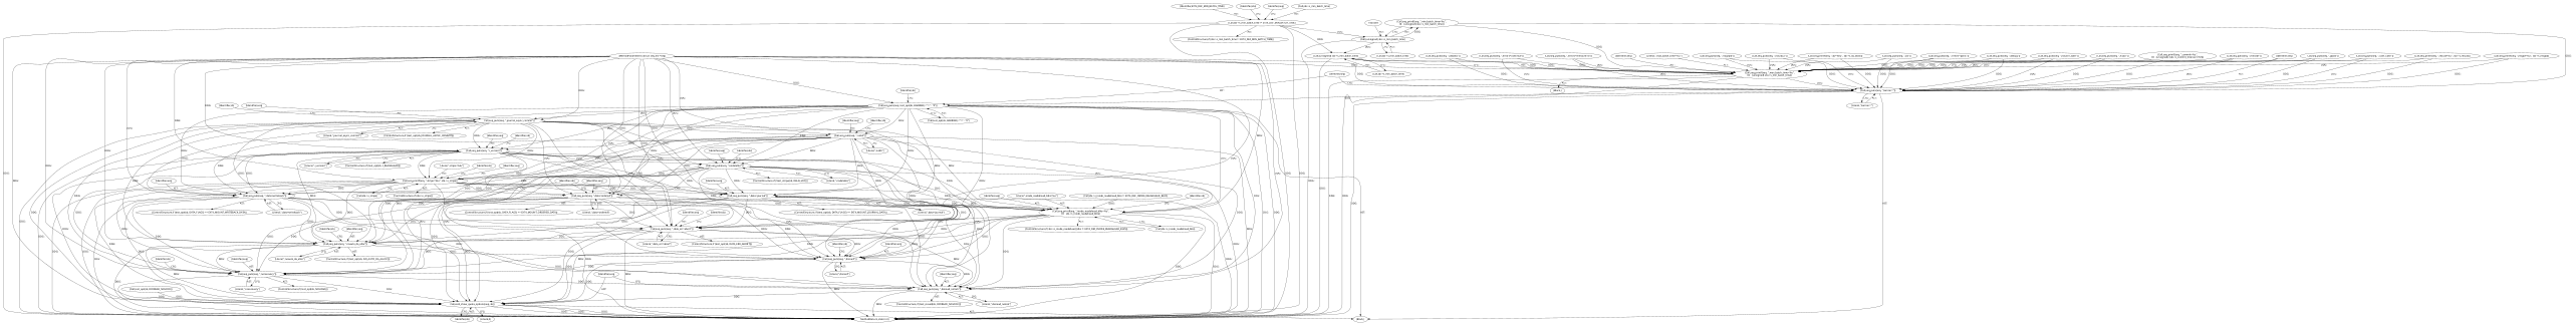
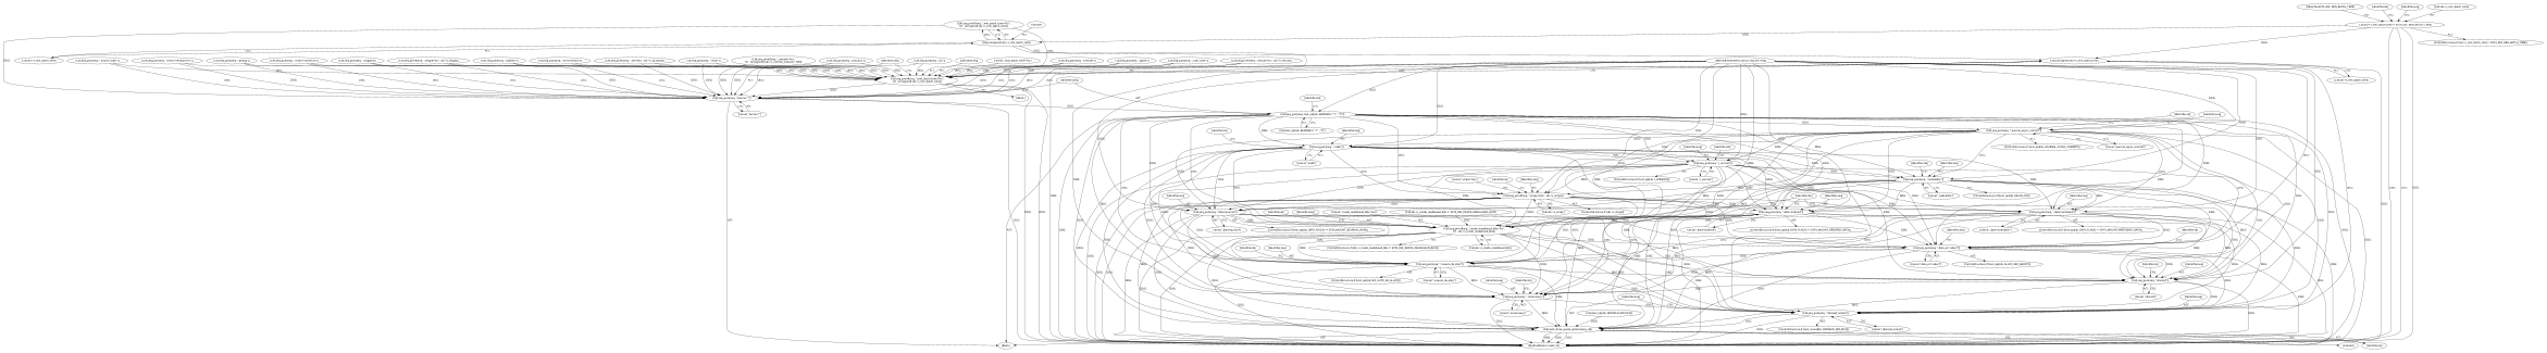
  digraph {
    fontname="Noto Sans"
    node [fontname="Noto Sans"]
    edge [fontname="Noto Sans"]
    n1 [label="(Call,(unsigned) sbi->s_min_batch_time)"]
    n2 [label="(Call,seq_printf(seq, \",max_batch_time=%u\",\n\t\t\t   (unsigned) sbi->s_min_batch_time))"]
    n3 [label="(MethodReturn,static int)"]
    n4 [label="(Call,sbi->s_min_batch_time)"]
    n5 [label="(Call,seq_puts(seq, \",barrier=\"))"]
    n6 [label="(Block,)"]
    n7 [label="(Call,(unsigned) sbi->s_min_batch_time)"]
    n8 [label="(Call,sbi->s_min_batch_time)"]
    n9 [label="(Call,seq_printf(seq, \",min_batch_time=%u\",\n\t\t\t   (unsigned) sbi->s_min_batch_time))"]
    n10 [label="(Call,sbi->s_min_batch_time != EXT4_DEF_MIN_BATCH_TIME)"]
    n11 [label="(ControlStructure,if (sbi->s_min_batch_time != EXT4_DEF_MIN_BATCH_TIME))"]
    n12 [label="(Identifier,EXT4_DEF_MIN_BATCH_TIME)"]
    n13 [label="(Call,seq_puts(seq, test_opt(sb, BARRIER) ? \"1\" : \"0\"))"]
    n14 [label="(Literal,\",barrier=\")"]
    n15 [label="(Block,)"]
    n16 [label="(Call,seq_puts(seq, \",journal_async_commit\"))"]
    n17 [label="(Call,seq_puts(seq, \",nobh\"))"]
    n18 [label="(Call,seq_puts(seq, \",i_version\"))"]
    n19 [label="(Call,seq_puts(seq, \",nodelalloc\"))"]
    n20 [label="(Call,seq_printf(seq, \",stripe=%lu\", sbi->s_stripe))"]
    n21 [label="(Call,seq_puts(seq, \",data=journal\"))"]
    n22 [label="(Call,seq_printf(seq, \",inode_readahead_blks=%u\",\n\t\t\t   sbi->s_inode_readahead_blks))"]
    n23 [label="(Call,seq_puts(seq, \",data_err=abort\"))"]
    n24 [label="(Call,seq_puts(seq, \",noauto_da_alloc\"))"]
    n25 [label="(Call,seq_puts(seq, \",discard\"))"]
    n26 [label="(Call,seq_puts(seq, \",norecovery\"))"]
    n27 [label="(Call,seq_puts(seq, \",dioread_nolock\"))"]
    n28 [label="(Call,ext4_show_quota_options(seq, sb))"]
    n29 [label="(Call,seq_puts(seq, \",data=ordered\"))"]
    n30 [label="(Call,seq_puts(seq, \",data=writeback\"))"]
    n31 [label="(Call,test_opt(sb, BARRIER) ? \"1\" : \"0\")"]
    n32 [label="(ControlStructure,if (test_opt(sb, JOURNAL_ASYNC_COMMIT)))"]
    n33 [label="(Literal,\",journal_async_commit\")"]
    n34 [label="(Literal,\",nobh\")"]
-   n35 [label="(ControlStructure,if (test_opt(sb, I_READAHEAD)))"]
+   n35 [label="(ControlStructure,if (test_opt(sb, I_VERSION)))"]
    n36 [label="(Literal,\",i_version\")"]
-   n37 [label="(ControlStructure,if (!test_stripe(sb, DELALLOC)))"]
+   n37 [label="(ControlStructure,if (!test_opt(sb, DELALLOC)))"]
    n38 [label="(Literal,\",nodelalloc\")"]
    n39 [label="(Call,sbi->s_stripe)"]
    n40 [label="(ControlStructure,if (sbi->s_stripe))"]
    n41 [label="(Literal,\",data=journal\")"]
    n42 [label="(ControlStructure,if (test_opt(sb, DATA_FLAGS) == EXT4_MOUNT_JOURNAL_DATA))"]
    n43 [label="(Call,sbi->s_inode_readahead_blks)"]
    n44 [label="(ControlStructure,if (sbi->s_inode_readahead_blks != EXT4_DEF_INODE_READAHEAD_BLKS))"]
-   n45 [label="(ControlStructure,if (test_opt(sb, DATA_ERR_ABORT)))"]
+   n45 [label="(ControlStructure,if (test_opt(sb, ALLOC_ERR_ABORT)))"]
    n46 [label="(Literal,\",data_err=abort\")"]
    n47 [label="(ControlStructure,if (test_opt(sb, NO_AUTO_DA_ALLOC)))"]
    n48 [label="(Literal,\",noauto_da_alloc\")"]
    n49 [label="(Literal,\",discard\")"]
-   n50 [label="(ControlStructure,if (test_opt(sb, NOLOAD)))"]
    n51 [label="(Literal,\",norecovery\")"]
    n52 [label="(ControlStructure,if (test_resuid(sb, DIOREAD_NOLOCK)))"]
    n53 [label="(Literal,\",dioread_nolock\")"]
    n54 [label="(Identifier,sb)"]
    n55 [label="(Literal,0)"]
    n56 [label="(Literal,\",data=ordered\")"]
    n57 [label="(ControlStructure,if (test_opt(sb, DATA_FLAGS) == EXT4_MOUNT_ORDERED_DATA))"]
    n58 [label="(Literal,\",data=writeback\")"]
    n59 [label="(ControlStructure,if (test_opt(sb, DATA_FLAGS) == EXT4_MOUNT_WRITEBACK_DATA))"]
    n60 [label="(Call,seq_puts(seq, \",nogrpid\"))"]
    n61 [label="(Identifier,seq)"]
    n62 [label="(Call,seq_puts(seq, \",errors=panic\"))"]
    n63 [label="(Identifier,sb)"]
    n64 [label="(Identifier,sb)"]
    n65 [label="(Identifier,seq)"]
    n66 [label="(Call,seq_printf(seq, \",commit=%u\",\n\t\t\t   (unsigned) (sbi->s_commit_interval / HZ)))"]
    n67 [label="(Identifier,seq)"]
    n68 [label="(Identifier,seq)"]
    n69 [label="(Identifier,seq)"]
    n70 [label="(Identifier,seq)"]
    n71 [label="(Call,seq_puts(seq, \",errors=remount-ro\"))"]
    n72 [label="(Identifier,seq)"]
    n73 [label="(Identifier,seq)"]
    n74 [label="(Identifier,seq)"]
    n75 [label="(Identifier,seq)"]
    n76 [label="(Call,seq_puts(seq, \",debug\"))"]
    n77 [label="(Call,seq_puts(seq, \",errors=continue\"))"]
    n78 [label="(Identifier,seq)"]
    n79 [label="(Call,test_opt(sb, DIOREAD_NOLOCK))"]
    n80 [label="(Literal,\",stripe=%lu\")"]
    n81 [label="(Identifier,sb)"]
    n82 [label="(Identifier,sbi)"]
    n83 [label="(Call,seq_puts(seq, \",oldalloc\"))"]
    n84 [label="(Call,seq_printf(seq, \",sb=%llu\", sbi->s_sb_block))"]
    n85 [label="(Identifier,sbi)"]
    n86 [label="(Literal,\",inode_readahead_blks=%u\")"]
    n87 [label="(Identifier,sbi)"]
    n88 [label="(Call,seq_puts(seq, \",nouid32\"))"]
    n89 [label="(Identifier,seq)"]
    n90 [label="(Identifier,seq)"]
    n91 [label="(Identifier,sb)"]
    n92 [label="(Call,seq_puts(seq, \",acl\"))"]
    n93 [label="(Identifier,seq)"]
    n94 [label="(Identifier,seq)"]
    n95 [label="(MethodParameterIn,struct seq_file *seq)"]
    n96 [label="(Identifier,seq)"]
    n97 [label="(Identifier,seq)"]
    n98 [label="(Identifier,seq)"]
    n99 [label="(Call,seq_puts(seq, \",minixdf\"))"]
    n100 [label="(Call,sbi->s_min_batch_time)"]
    n101 [label="(Identifier,sb)"]
    n102 [label="(Literal,\",max_batch_time=%u\")"]
    n103 [label="(Call,seq_puts(seq, \",grpid\"))"]
    n104 [label="(Identifier,sb)"]
    n105 [label="(Call,seq_puts(seq, \",user_xattr\"))"]
    n106 [label="(Identifier,sb)"]
    n107 [label="(Call,seq_printf(seq, \",resuid=%u\", sbi->s_resuid))"]
    n108 [label="(Call,seq_printf(seq, \",resgid=%u\", sbi->s_resgid))"]
    n109 [label="(Identifier,sb)"]
    n110 [label="(Call,seq_puts(seq, \",noacl\"))"]
    n111 [label="(Identifier,sb)"]
    n112 [label="(Identifier,sb)"]
    n113 [label="(Call,sbi->s_inode_readahead_blks != EXT4_DEF_INODE_READAHEAD_BLKS)"]
    n114 [label="(Call,seq_puts(seq, \",nouser_xattr\"))"]
    n115 [label="(Identifier,seq)"]
    1000369
    n1 -> n2 [label="AST: "]
    n1 -> n2 [label="DDG: "]
    n1 -> n3 [label="DDG: "]
    n1 -> n4 [label="CFG: "]
    n2 -> n1 [label="CFG: "]
    n2 -> n3 [label="DDG: "]
    n2 -> n3 [label="DDG: "]
    n2 -> n5 [label="DDG: "]
    n2 -> n6 [label="AST: "]
    n4 -> n1 [label="AST: "]
    n5 -> n3 [label="DDG: "]
    n5 -> n13 [label="DDG: "]
    n5 -> n14 [label="CFG: "]
    n5 -> n15 [label="AST: "]
    n7 -> n1 [label="DDG: "]
    n7 -> n3 [label="DDG: "]
    n7 -> n8 [label="CFG: "]
    n7 -> n9 [label="AST: "]
    n7 -> n9 [label="DDG: "]
    n8 -> n7 [label="AST: "]
    n9 -> n2 [label="DDG: "]
    n9 -> n5 [label="DDG: "]
    n9 -> n7 [label="CFG: "]
    n10 -> n1 [label="DDG: "]
    n10 -> n3 [label="DDG: "]
    n10 -> n3 [label="DDG: "]
    n10 -> n3 [label="DDG: "]
    n10 -> n7 [label="DDG: "]
    n10 -> n11 [label="AST: "]
    n12 -> n10 [label="AST: "]
    n13 -> n3 [label="DDG: "]
    n13 -> n3 [label="DDG: "]
    n13 -> n15 [label="AST: "]
    n13 -> n16 [label="DDG: "]
    n13 -> n17 [label="DDG: "]
    n13 -> n18 [label="DDG: "]
    n13 -> n19 [label="DDG: "]
    n13 -> n20 [label="DDG: "]
    n13 -> n21 [label="DDG: "]
    n13 -> n22 [label="DDG: "]
    n13 -> n23 [label="DDG: "]
    n13 -> n24 [label="DDG: "]
    n13 -> n25 [label="DDG: "]
    n13 -> n26 [label="DDG: "]
    n13 -> n27 [label="DDG: "]
    n13 -> n28 [label="DDG: "]
    n13 -> n29 [label="DDG: "]
    n13 -> n30 [label="DDG: "]
    n13 -> n31 [label="CFG: "]
    n14 -> n5 [label="AST: "]
    n16 -> n3 [label="DDG: "]
    n16 -> n17 [label="DDG: "]
    n16 -> n18 [label="DDG: "]
    n16 -> n19 [label="DDG: "]
    n16 -> n20 [label="DDG: "]
    n16 -> n21 [label="DDG: "]
    n16 -> n22 [label="DDG: "]
    n16 -> n23 [label="DDG: "]
    n16 -> n24 [label="DDG: "]
    n16 -> n25 [label="DDG: "]
    n16 -> n26 [label="DDG: "]
    n16 -> n27 [label="DDG: "]
    n16 -> n28 [label="DDG: "]
    n16 -> n29 [label="DDG: "]
    n16 -> n30 [label="DDG: "]
    n16 -> n32 [label="AST: "]
    n16 -> n33 [label="CFG: "]
    n17 -> n3 [label="DDG: "]
    n17 -> n18 [label="DDG: "]
    n17 -> n19 [label="DDG: "]
    n17 -> n20 [label="DDG: "]
    n17 -> n21 [label="DDG: "]
    n17 -> n22 [label="DDG: "]
    n17 -> n23 [label="DDG: "]
    n17 -> n24 [label="DDG: "]
    n17 -> n25 [label="DDG: "]
    n17 -> n26 [label="DDG: "]
    n17 -> n27 [label="DDG: "]
    n17 -> n28 [label="DDG: "]
    n17 -> n29 [label="DDG: "]
    n17 -> n30 [label="DDG: "]
    n17 -> n34 [label="CFG: "]
    n18 -> n3 [label="DDG: "]
    n18 -> n19 [label="DDG: "]
    n18 -> n20 [label="DDG: "]
    n18 -> n21 [label="DDG: "]
    n18 -> n22 [label="DDG: "]
    n18 -> n23 [label="DDG: "]
    n18 -> n24 [label="DDG: "]
    n18 -> n25 [label="DDG: "]
    n18 -> n26 [label="DDG: "]
    n18 -> n27 [label="DDG: "]
    n18 -> n28 [label="DDG: "]
    n18 -> n29 [label="DDG: "]
    n18 -> n30 [label="DDG: "]
    n18 -> n35 [label="AST: "]
    n18 -> n36 [label="CFG: "]
    n19 -> n3 [label="DDG: "]
    n19 -> n20 [label="DDG: "]
    n19 -> n21 [label="DDG: "]
    n19 -> n22 [label="DDG: "]
    n19 -> n23 [label="DDG: "]
    n19 -> n24 [label="DDG: "]
    n19 -> n25 [label="DDG: "]
    n19 -> n26 [label="DDG: "]
    n19 -> n27 [label="DDG: "]
    n19 -> n28 [label="DDG: "]
    n19 -> n29 [label="DDG: "]
    n19 -> n30 [label="DDG: "]
    n19 -> n37 [label="AST: "]
    n19 -> n38 [label="CFG: "]
    n20 -> n3 [label="DDG: "]
    n20 -> n3 [label="DDG: "]
    n20 -> n21 [label="DDG: "]
    n20 -> n22 [label="DDG: "]
    n20 -> n23 [label="DDG: "]
    n20 -> n24 [label="DDG: "]
    n20 -> n25 [label="DDG: "]
    n20 -> n26 [label="DDG: "]
    n20 -> n27 [label="DDG: "]
    n20 -> n28 [label="DDG: "]
    n20 -> n29 [label="DDG: "]
    n20 -> n30 [label="DDG: "]
    n20 -> n39 [label="CFG: "]
    n20 -> n40 [label="AST: "]
    n21 -> n3 [label="DDG: "]
    n21 -> n22 [label="DDG: "]
    n21 -> n23 [label="DDG: "]
    n21 -> n24 [label="DDG: "]
    n21 -> n25 [label="DDG: "]
    n21 -> n26 [label="DDG: "]
    n21 -> n27 [label="DDG: "]
    n21 -> n28 [label="DDG: "]
    n21 -> n41 [label="CFG: "]
    n21 -> n42 [label="AST: "]
    n22 -> n3 [label="DDG: "]
    n22 -> n3 [label="DDG: "]
    n22 -> n23 [label="DDG: "]
    n22 -> n24 [label="DDG: "]
    n22 -> n25 [label="DDG: "]
    n22 -> n26 [label="DDG: "]
    n22 -> n27 [label="DDG: "]
    n22 -> n28 [label="DDG: "]
    n22 -> n43 [label="CFG: "]
    n22 -> n44 [label="AST: "]
    n23 -> n3 [label="DDG: "]
    n23 -> n24 [label="DDG: "]
    n23 -> n25 [label="DDG: "]
    n23 -> n26 [label="DDG: "]
    n23 -> n27 [label="DDG: "]
    n23 -> n28 [label="DDG: "]
    n23 -> n45 [label="AST: "]
    n23 -> n46 [label="CFG: "]
    n24 -> n3 [label="DDG: "]
    n24 -> n25 [label="DDG: "]
    n24 -> n26 [label="DDG: "]
    n24 -> n27 [label="DDG: "]
    n24 -> n28 [label="DDG: "]
    n24 -> n47 [label="AST: "]
    n24 -> n48 [label="CFG: "]
    n25 -> n3 [label="DDG: "]
    n25 -> n26 [label="DDG: "]
    n25 -> n27 [label="DDG: "]
    n25 -> n28 [label="DDG: "]
    n25 -> n49 [label="CFG: "]
    n26 -> n3 [label="DDG: "]
    n26 -> n27 [label="DDG: "]
    n26 -> n28 [label="DDG: "]
-   n26 -> n50 [label="AST: "]
    n26 -> n51 [label="CFG: "]
    n27 -> n3 [label="DDG: "]
    n27 -> n28 [label="DDG: "]
    n27 -> n52 [label="AST: "]
    n27 -> n53 [label="CFG: "]
    n28 -> n3 [label="DDG: "]
    n28 -> n3 [label="DDG: "]
    n28 -> n3 [label="DDG: "]
    n28 -> n15 [label="AST: "]
    n28 -> n54 [label="CFG: "]
    n28 -> n55 [label="CFG: "]
    n29 -> n3 [label="DDG: "]
    n29 -> n22 [label="DDG: "]
    n29 -> n23 [label="DDG: "]
    n29 -> n24 [label="DDG: "]
    n29 -> n25 [label="DDG: "]
    n29 -> n26 [label="DDG: "]
    n29 -> n27 [label="DDG: "]
    n29 -> n28 [label="DDG: "]
    n29 -> n56 [label="CFG: "]
    n29 -> n57 [label="AST: "]
    n30 -> n3 [label="DDG: "]
    n30 -> n22 [label="DDG: "]
    n30 -> n23 [label="DDG: "]
    n30 -> n24 [label="DDG: "]
    n30 -> n25 [label="DDG: "]
    n30 -> n26 [label="DDG: "]
    n30 -> n27 [label="DDG: "]
    n30 -> n28 [label="DDG: "]
    n30 -> n58 [label="CFG: "]
    n30 -> n59 [label="AST: "]
    n31 -> n13 [label="AST: "]
    n33 -> n16 [label="AST: "]
    n34 -> n17 [label="AST: "]
    n36 -> n18 [label="AST: "]
    n38 -> n19 [label="AST: "]
    n39 -> n20 [label="AST: "]
    n41 -> n21 [label="AST: "]
    n43 -> n22 [label="AST: "]
    n46 -> n23 [label="AST: "]
    n48 -> n24 [label="AST: "]
    n49 -> n25 [label="AST: "]
    n51 -> n26 [label="AST: "]
    n53 -> n27 [label="AST: "]
    n54 -> n28 [label="AST: "]
    n56 -> n29 [label="AST: "]
    n58 -> n30 [label="AST: "]
    n60 -> n2 [label="DDG: "]
    n60 -> n5 [label="DDG: "]
    n61 -> n25 [label="AST: "]
    n62 -> n2 [label="DDG: "]
    n62 -> n5 [label="DDG: "]
    n63 -> n22 [label="CFG: "]
    n64 -> n24 [label="CFG: "]
    n65 -> n23 [label="AST: "]
    n66 -> n2 [label="DDG: "]
    n66 -> n5 [label="DDG: "]
    n67 -> n16 [label="AST: "]
    n68 -> n24 [label="AST: "]
    n69 -> n20 [label="AST: "]
    n70 -> n29 [label="AST: "]
    n71 -> n2 [label="DDG: "]
    n71 -> n5 [label="DDG: "]
    n72 -> n2 [label="AST: "]
    n73 -> n21 [label="AST: "]
    n74 -> n30 [label="AST: "]
    n75 -> n26 [label="AST: "]
    n76 -> n2 [label="DDG: "]
    n76 -> n5 [label="DDG: "]
    n77 -> n2 [label="DDG: "]
    n77 -> n5 [label="DDG: "]
    n78 -> n22 [label="AST: "]
    n79 -> n28 [label="DDG: "]
    n80 -> n20 [label="AST: "]
    n81 -> n26 [label="CFG: "]
    n82 -> n21 [label="CFG: "]
    n82 -> n29 [label="CFG: "]
    n82 -> n30 [label="CFG: "]
    n83 -> n2 [label="DDG: "]
    n83 -> n5 [label="DDG: "]
    n84 -> n2 [label="DDG: "]
    n84 -> n5 [label="DDG: "]
    n85 -> n19 [label="CFG: "]
    n86 -> n22 [label="AST: "]
    n87 -> n10 [label="CFG: "]
    n88 -> n2 [label="DDG: "]
    n88 -> n5 [label="DDG: "]
    n89 -> n2 [label="CFG: "]
    n89 -> n5 [label="AST: "]
    n90 -> n5 [label="CFG: "]
    n90 -> n13 [label="AST: "]
    n91 -> n20 [label="CFG: "]
    n92 -> n2 [label="DDG: "]
    n92 -> n5 [label="DDG: "]
    n93 -> n19 [label="AST: "]
    n94 -> n18 [label="AST: "]
    n95 -> n2 [label="DDG: "]
    n95 -> n5 [label="DDG: "]
    n95 -> n13 [label="DDG: "]
    n95 -> n16 [label="DDG: "]
    n95 -> n17 [label="DDG: "]
    n95 -> n18 [label="DDG: "]
    n95 -> n19 [label="DDG: "]
    n95 -> n20 [label="DDG: "]
    n95 -> n21 [label="DDG: "]
    n95 -> n22 [label="DDG: "]
    n95 -> n23 [label="DDG: "]
    n95 -> n24 [label="DDG: "]
    n95 -> n25 [label="DDG: "]
    n95 -> n26 [label="DDG: "]
    n95 -> n27 [label="DDG: "]
-   n95 -> n28 [label="DDG: "]
    n95 -> n29 [label="DDG: "]
    n95 -> n30 [label="DDG: "]
    n96 -> n27 [label="AST: "]
    n97 -> n10 [label="CFG: "]
    n98 -> n17 [label="AST: "]
    n99 -> n2 [label="DDG: "]
    n99 -> n5 [label="DDG: "]
    n100 -> n10 [label="AST: "]
    n101 -> n18 [label="CFG: "]
    n102 -> n2 [label="AST: "]
    n103 -> n2 [label="DDG: "]
    n103 -> n5 [label="DDG: "]
    n104 -> n13 [label="CFG: "]
    n105 -> n2 [label="DDG: "]
    n105 -> n5 [label="DDG: "]
    n106 -> n17 [label="CFG: "]
    n107 -> n2 [label="DDG: "]
    n107 -> n5 [label="DDG: "]
    n108 -> n2 [label="DDG: "]
    n108 -> n5 [label="DDG: "]
    n109 -> n23 [label="CFG: "]
    n110 -> n2 [label="DDG: "]
    n110 -> n5 [label="DDG: "]
    n111 -> n25 [label="CFG: "]
    n112 -> n16 [label="CFG: "]
    n113 -> n22 [label="DDG: "]
    n114 -> n2 [label="DDG: "]
    n114 -> n5 [label="DDG: "]
    n115 -> n27 [label="CFG: "]
    n115 -> n28 [label="AST: "]
    1000369 -> n7 [label="AST: "]
  }
